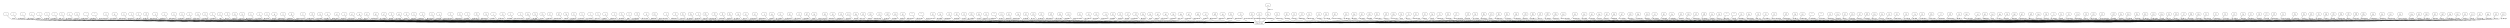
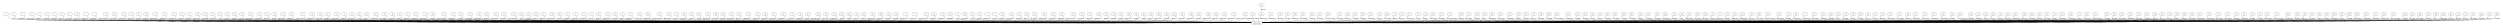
  graph {
    fontname="Playfair Display"
    node [fontname="Playfair Display"]
    edge [fontname="Playfair Display"]
    1
    HomeTeam
    2
    3
    4
    5
    6
    7
    8
    9
    10
    11
    12
    13
    14
    15
    16
    17
    18
    19
    20
    21
    22
    23
    24
    25
    26
    27
    28
    29
    30
    31
    32
    33
    34
    35
    36
    37
    38
    39
    40
    41
    42
    43
    44
    45
    46
-   47
    48
    49
    50
    51
    52
    53
    54
    55
    56
    57
    58
    59
    60
    61
    62
    63
    64
    65
    66
    67
    68
    69
    70
    71
    72
    73
    74
    75
    76
    77
    78
    79
    80
    81
    82
    83
    84
    85
    86
    87
    88
    89
    90
    91
    92
    93
    94
    95
    96
    97
    98
    99
    100
    101
    102
    103
    104
    105
    106
    107
    108
    109
    110
    111
    112
    113
    114
    115
    116
    117
    118
    119
    120
    121
    122
    123
    124
    125
    126
    127
    128
    129
    130
    131
    132
    133
    134
    135
    136
    137
    138
    139
    140
    141
    142
    143
    144
    145
    146
    147
    148
    149
    150
    151
    152
    153
    154
    155
    156
    157
    158
    159
    160
    161
    162
    163
    164
    165
    166
    167
    168
    169
    170
    171
    172
    173
    174
    175
    176
    177
    178
    179
    180
    181
    182
    183
    184
    185
    186
    187
    188
    189
    190
    191
    192
    193
    194
    195
    196
    197
    198
    199
    200
    201
    202
    203
    204
    205
    206
    207
    208
    209
    210
    211
    212
    213
    214
    215
    216
    217
    218
    219
    220
    221
    222
    223
    224
    225
    226
    227
    228
    229
    230
    231
    232
    233
    234
    235
    n237 [label=636]
    237
    238
    239
    240
    241
    242
    243
    244
    245
    246
    247
    248
    249
    250
    251
    252
    253
    254
    255
    256
    257
    258
    259
    260
    261
    262
    263
    264
    265
    266
    267
    268
    269
    270
    271
    272
    273
    274
    275
    276
    277
    n279 [label=578]
    279
    280
    281
    282
    283
    284
    285
    286
    287
    288
    289
    290
    291
    292
    293
    294
    295
    296
    297
    298
    299
    300
    301
    302
    303
    n305 [label=404]
    305
    306
    1 -- HomeTeam [label=Porto]
    2 -- HomeTeam [label=Academica]
    3 -- HomeTeam [label="Gil Vicente"]
    4 -- HomeTeam [label=Benfica]
    5 -- HomeTeam [label=Nacional]
    6 -- HomeTeam [label=Penafiel]
    7 -- HomeTeam [label="Rio Ave"]
    8 -- HomeTeam [label="Sp Braga"]
    9 -- HomeTeam [label=Arouca]
    10 -- HomeTeam [label=Guimaraes]
    11 -- HomeTeam [label=Maritimo]
    12 -- HomeTeam [label="Pacos Ferreira"]
    13 -- HomeTeam [label="Sp Lisbon"]
    14 -- HomeTeam [label=Belenenses]
    15 -- HomeTeam [label=Boavista]
    16 -- HomeTeam [label=Estoril]
    17 -- HomeTeam [label=Setubal]
    18 -- HomeTeam [label=Moreirense]
    19 -- HomeTeam [label=Academica]
    20 -- HomeTeam [label=Belenenses]
    21 -- HomeTeam [label="Sp Braga"]
    22 -- HomeTeam [label=Benfica]
    23 -- HomeTeam [label="Gil Vicente"]
    24 -- HomeTeam [label=Nacional]
    25 -- HomeTeam [label=Penafiel]
    26 -- HomeTeam [label=Porto]
    27 -- HomeTeam [label="Rio Ave"]
    28 -- HomeTeam [label=Setubal]
    29 -- HomeTeam [label=Arouca]
    30 -- HomeTeam [label=Moreirense]
    31 -- HomeTeam [label="Sp Lisbon"]
    32 -- HomeTeam [label=Boavista]
    33 -- HomeTeam [label=Estoril]
    34 -- HomeTeam [label=Guimaraes]
    35 -- HomeTeam [label=Maritimo]
    36 -- HomeTeam [label="Pacos Ferreira"]
    37 -- HomeTeam [label=Guimaraes]
    38 -- HomeTeam [label=Nacional]
    39 -- HomeTeam [label=Penafiel]
    40 -- HomeTeam [label=Belenenses]
    41 -- HomeTeam [label=Benfica]
    42 -- HomeTeam [label="Gil Vicente"]
    43 -- HomeTeam [label=Porto]
    44 -- HomeTeam [label="Rio Ave"]
    45 -- HomeTeam [label=Academica]
    46 -- HomeTeam [label="Sp Lisbon"]
-   47 -- HomeTeam [label=Estoril]
    48 -- HomeTeam [label="Sp Braga"]
    49 -- HomeTeam [label=Arouca]
    50 -- HomeTeam [label=Boavista]
    51 -- HomeTeam [label=Maritimo]
    52 -- HomeTeam [label=Moreirense]
    53 -- HomeTeam [label=Setubal]
    54 -- HomeTeam [label="Pacos Ferreira"]
    55 -- HomeTeam [label=Guimaraes]
    56 -- HomeTeam [label=Penafiel]
    57 -- HomeTeam [label=Academica]
    58 -- HomeTeam [label=Belenenses]
    59 -- HomeTeam [label=Benfica]
    60 -- HomeTeam [label="Gil Vicente"]
    61 -- HomeTeam [label=Nacional]
    62 -- HomeTeam [label="Pacos Ferreira"]
    63 -- HomeTeam [label=Porto]
    64 -- HomeTeam [label=Setubal]
    65 -- HomeTeam [label=Arouca]
    66 -- HomeTeam [label=Boavista]
    67 -- HomeTeam [label=Moreirense]
    68 -- HomeTeam [label=Estoril]
    69 -- HomeTeam [label=Nacional]
    70 -- HomeTeam [label="Sp Braga"]
    71 -- HomeTeam [label="Sp Lisbon"]
    72 -- HomeTeam [label="Rio Ave"]
    73 -- HomeTeam [label=Benfica]
    74 -- HomeTeam [label=Guimaraes]
    75 -- HomeTeam [label=Penafiel]
    76 -- HomeTeam [label=Porto]
    77 -- HomeTeam [label=Academica]
    78 -- HomeTeam [label="Gil Vicente"]
    79 -- HomeTeam [label=Maritimo]
    80 -- HomeTeam [label="Pacos Ferreira"]
    81 -- HomeTeam [label=Belenenses]
    82 -- HomeTeam [label=Arouca]
    83 -- HomeTeam [label="Sp Braga"]
    84 -- HomeTeam [label=Boavista]
    85 -- HomeTeam [label=Estoril]
    86 -- HomeTeam [label=Moreirense]
    87 -- HomeTeam [label=Nacional]
    88 -- HomeTeam [label=Setubal]
    89 -- HomeTeam [label="Sp Lisbon"]
    90 -- HomeTeam [label="Rio Ave"]
    91 -- HomeTeam [label=Guimaraes]
    92 -- HomeTeam [label=Belenenses]
    93 -- HomeTeam [label=Penafiel]
    94 -- HomeTeam [label="Sp Lisbon"]
    95 -- HomeTeam [label=Academica]
    96 -- HomeTeam [label="Gil Vicente"]
    97 -- HomeTeam [label=Maritimo]
    98 -- HomeTeam [label=Porto]
    99 -- HomeTeam [label="Pacos Ferreira"]
    100 -- HomeTeam [label=Boavista]
    101 -- HomeTeam [label=Academica]
    102 -- HomeTeam [label=Benfica]
    103 -- HomeTeam [label=Estoril]
    104 -- HomeTeam [label="Rio Ave"]
    105 -- HomeTeam [label=Arouca]
    106 -- HomeTeam [label=Moreirense]
    107 -- HomeTeam [label="Sp Braga"]
    108 -- HomeTeam [label=Nacional]
    109 -- HomeTeam [label=Setubal]
    110 -- HomeTeam [label=Belenenses]
    111 -- HomeTeam [label="Gil Vicente"]
    112 -- HomeTeam [label="Pacos Ferreira"]
    113 -- HomeTeam [label=Penafiel]
    114 -- HomeTeam [label=Guimaraes]
    115 -- HomeTeam [label=Maritimo]
    116 -- HomeTeam [label=Porto]
    117 -- HomeTeam [label="Sp Lisbon"]
    118 -- HomeTeam [label=Porto]
    119 -- HomeTeam [label=Estoril]
    120 -- HomeTeam [label=Academica]
    121 -- HomeTeam [label=Arouca]
    122 -- HomeTeam [label=Benfica]
    123 -- HomeTeam [label=Moreirense]
    124 -- HomeTeam [label=Nacional]
    125 -- HomeTeam [label="Rio Ave"]
    126 -- HomeTeam [label="Sp Braga"]
    127 -- HomeTeam [label=Belenenses]
    128 -- HomeTeam [label="Gil Vicente"]
    129 -- HomeTeam [label=Maritimo]
    130 -- HomeTeam [label="Pacos Ferreira"]
    131 -- HomeTeam [label="Sp Lisbon"]
    132 -- HomeTeam [label=Boavista]
    133 -- HomeTeam [label=Guimaraes]
    134 -- HomeTeam [label=Penafiel]
    135 -- HomeTeam [label=Setubal]
    136 -- HomeTeam [label=Estoril]
    137 -- HomeTeam [label=Academica]
    138 -- HomeTeam [label=Benfica]
    139 -- HomeTeam [label=Porto]
    140 -- HomeTeam [label=Arouca]
    141 -- HomeTeam [label="Gil Vicente"]
    142 -- HomeTeam [label=Nacional]
    143 -- HomeTeam [label="Rio Ave"]
    144 -- HomeTeam [label="Sp Braga"]
    145 -- HomeTeam [label=Guimaraes]
    146 -- HomeTeam [label=Penafiel]
    147 -- HomeTeam [label=Belenenses]
    148 -- HomeTeam [label=Boavista]
    149 -- HomeTeam [label=Maritimo]
    150 -- HomeTeam [label=Moreirense]
    151 -- HomeTeam [label="Pacos Ferreira"]
    152 -- HomeTeam [label=Setubal]
    153 -- HomeTeam [label="Sp Lisbon"]
    154 -- HomeTeam [label=Guimaraes]
    155 -- HomeTeam [label=Belenenses]
    156 -- HomeTeam [label=Boavista]
    157 -- HomeTeam [label=Estoril]
    158 -- HomeTeam [label=Maritimo]
    159 -- HomeTeam [label=Moreirense]
    160 -- HomeTeam [label=Setubal]
    161 -- HomeTeam [label="Sp Lisbon"]
    162 -- HomeTeam [label="Pacos Ferreira"]
    163 -- HomeTeam [label="Sp Braga"]
    164 -- HomeTeam [label=Benfica]
    165 -- HomeTeam [label=Nacional]
    166 -- HomeTeam [label=Penafiel]
    167 -- HomeTeam [label=Academica]
    168 -- HomeTeam [label=Arouca]
    169 -- HomeTeam [label="Gil Vicente"]
    170 -- HomeTeam [label=Porto]
    171 -- HomeTeam [label="Rio Ave"]
    172 -- HomeTeam [label=Moreirense]
    173 -- HomeTeam [label=Arouca]
    174 -- HomeTeam [label=Estoril]
    175 -- HomeTeam [label=Guimaraes]
    176 -- HomeTeam [label=Maritimo]
    177 -- HomeTeam [label="Pacos Ferreira"]
    178 -- HomeTeam [label=Setubal]
    179 -- HomeTeam [label="Sp Lisbon"]
    180 -- HomeTeam [label=Boavista]
    181 -- HomeTeam [label=Porto]
    182 -- HomeTeam [label=Belenenses]
    183 -- HomeTeam [label="Gil Vicente"]
    184 -- HomeTeam [label=Academica]
    185 -- HomeTeam [label=Benfica]
    186 -- HomeTeam [label=Penafiel]
    187 -- HomeTeam [label="Rio Ave"]
    188 -- HomeTeam [label="Sp Braga"]
    189 -- HomeTeam [label=Nacional]
    190 -- HomeTeam [label="Pacos Ferreira"]
    191 -- HomeTeam [label=Moreirense]
    192 -- HomeTeam [label=Setubal]
    193 -- HomeTeam [label="Sp Braga"]
    194 -- HomeTeam [label=Arouca]
    195 -- HomeTeam [label=Estoril]
    196 -- HomeTeam [label=Maritimo]
    197 -- HomeTeam [label="Sp Lisbon"]
    198 -- HomeTeam [label=Boavista]
    199 -- HomeTeam [label=Guimaraes]
    200 -- HomeTeam [label=Benfica]
    201 -- HomeTeam [label="Gil Vicente"]
    202 -- HomeTeam [label=Nacional]
    203 -- 154 [label="Rio Ave"]
    204 -- HomeTeam [label=Academica]
    205 -- HomeTeam [label=Penafiel]
    206 -- HomeTeam [label=Porto]
    207 -- HomeTeam [label=Belenenses]
    208 -- HomeTeam [label="Sp Braga"]
    209 -- HomeTeam [label=Setubal]
    210 -- HomeTeam [label=Arouca]
    211 -- HomeTeam [label=Boavista]
    212 -- HomeTeam [label=Estoril]
    213 -- HomeTeam [label=Maritimo]
    214 -- HomeTeam [label=Moreirense]
    215 -- HomeTeam [label="Rio Ave"]
    216 -- HomeTeam [label="Sp Lisbon"]
    217 -- HomeTeam [label="Pacos Ferreira"]
    218 -- HomeTeam [label=Belenenses]
    219 -- HomeTeam [label=Benfica]
    220 -- HomeTeam [label=Guimaraes]
    221 -- HomeTeam [label=Academica]
    222 -- HomeTeam [label="Gil Vicente"]
    223 -- HomeTeam [label=Maritimo]
    224 -- HomeTeam [label=Penafiel]
    225 -- HomeTeam [label=Porto]
    226 -- HomeTeam [label="Sp Braga"]
    227 -- HomeTeam [label=Estoril]
    228 -- HomeTeam [label=Nacional]
    229 -- HomeTeam [label="Rio Ave"]
    230 -- HomeTeam [label=Arouca]
    231 -- HomeTeam [label=Boavista]
    232 -- HomeTeam [label=Moreirense]
    233 -- HomeTeam [label="Sp Lisbon"]
    234 -- HomeTeam [label=Setubal]
    235 -- HomeTeam [label=Academica]
    n237 -- HomeTeam [label="Gil Vicente"]
    237 -- HomeTeam [label=Guimaraes]
    238 -- HomeTeam [label=Belenenses]
    239 -- HomeTeam [label=Benfica]
    240 -- HomeTeam [label="Pacos Ferreira"]
    241 -- HomeTeam [label=Penafiel]
    242 -- HomeTeam [label=Maritimo]
    243 -- HomeTeam [label=Porto]
    244 -- HomeTeam [label=Arouca]
    245 -- HomeTeam [label=Benfica]
    246 -- HomeTeam [label=Boavista]
    247 -- HomeTeam [label=Moreirense]
    248 -- HomeTeam [label="Rio Ave"]
    249 -- HomeTeam [label=Nacional]
    250 -- HomeTeam [label=Setubal]
    251 -- HomeTeam [label="Sp Braga"]
    252 -- HomeTeam [label=Estoril]
    253 -- HomeTeam [label=Guimaraes]
    254 -- HomeTeam [label=Belenenses]
    255 -- HomeTeam [label=Porto]
    256 -- HomeTeam [label="Gil Vicente"]
    257 -- HomeTeam [label="Pacos Ferreira"]
    258 -- HomeTeam [label=Penafiel]
    259 -- HomeTeam [label=Setubal]
    260 -- HomeTeam [label="Sp Lisbon"]
    261 -- HomeTeam [label=Maritimo]
    262 -- HomeTeam [label="Sp Braga"]
    263 -- HomeTeam [label=Academica]
    264 -- HomeTeam [label=Estoril]
    265 -- HomeTeam [label="Rio Ave"]
    266 -- HomeTeam [label=Arouca]
    267 -- HomeTeam [label=Benfica]
    268 -- HomeTeam [label=Boavista]
    269 -- HomeTeam [label=Nacional]
    270 -- HomeTeam [label=Moreirense]
    271 -- HomeTeam [label=Guimaraes]
    272 -- HomeTeam [label="Gil Vicente"]
    273 -- HomeTeam [label="Sp Lisbon"]
    274 -- HomeTeam [label=Boavista]
    275 -- HomeTeam [label=Maritimo]
    276 -- HomeTeam [label=Penafiel]
    277 -- HomeTeam [label=Setubal]
    n279 -- HomeTeam [label=Belenenses]
    279 -- HomeTeam [label="Pacos Ferreira"]
    280 -- HomeTeam [label=Academica]
    281 -- HomeTeam [label=Benfica]
    282 -- HomeTeam [label="Rio Ave"]
    283 -- HomeTeam [label="Sp Braga"]
    284 -- HomeTeam [label=Arouca]
    285 -- HomeTeam [label=Estoril]
    286 -- HomeTeam [label=Moreirense]
    287 -- HomeTeam [label=Porto]
    288 -- HomeTeam [label=Nacional]
    289 -- HomeTeam [label=Belenenses]
    290 -- HomeTeam [label=Guimaraes]
    291 -- HomeTeam [label=Maritimo]
    292 -- HomeTeam [label=Moreirense]
    293 -- HomeTeam [label="Pacos Ferreira"]
    294 -- HomeTeam [label=Penafiel]
    295 -- HomeTeam [label=Setubal]
    296 -- HomeTeam [label="Sp Lisbon"]
    297 -- HomeTeam [label=Boavista]
    298 -- HomeTeam [label=Porto]
    299 -- HomeTeam [label=Academica]
    300 -- HomeTeam [label=Arouca]
    301 -- HomeTeam [label=Benfica]
    302 -- HomeTeam [label=Estoril]
    303 -- HomeTeam [label="Gil Vicente"]
    n305 -- HomeTeam [label=Nacional]
    305 -- HomeTeam [label="Rio Ave"]
    306 -- HomeTeam [label="Sp Braga"]
  }
